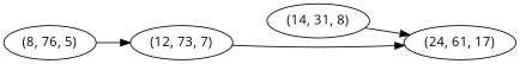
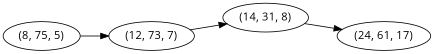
  digraph {
    fontname="Open Sans"
    rankdir=LR
    node [fontname="Open Sans"]
    edge [fontname="Open Sans"]
-   "(8, 75, 5)" [label="(8, 76, 5)"]
+   "(8, 75, 5)"
    "(12, 73, 7)"
    n3 [label="(14, 31, 8)"]
    "(24, 61, 17)"
    "(8, 75, 5)" -> "(12, 73, 7)"
-   "(12, 73, 7)" -> "(24, 61, 17)"
+   "(12, 73, 7)" -> n3
    n3 -> "(24, 61, 17)"
  }
